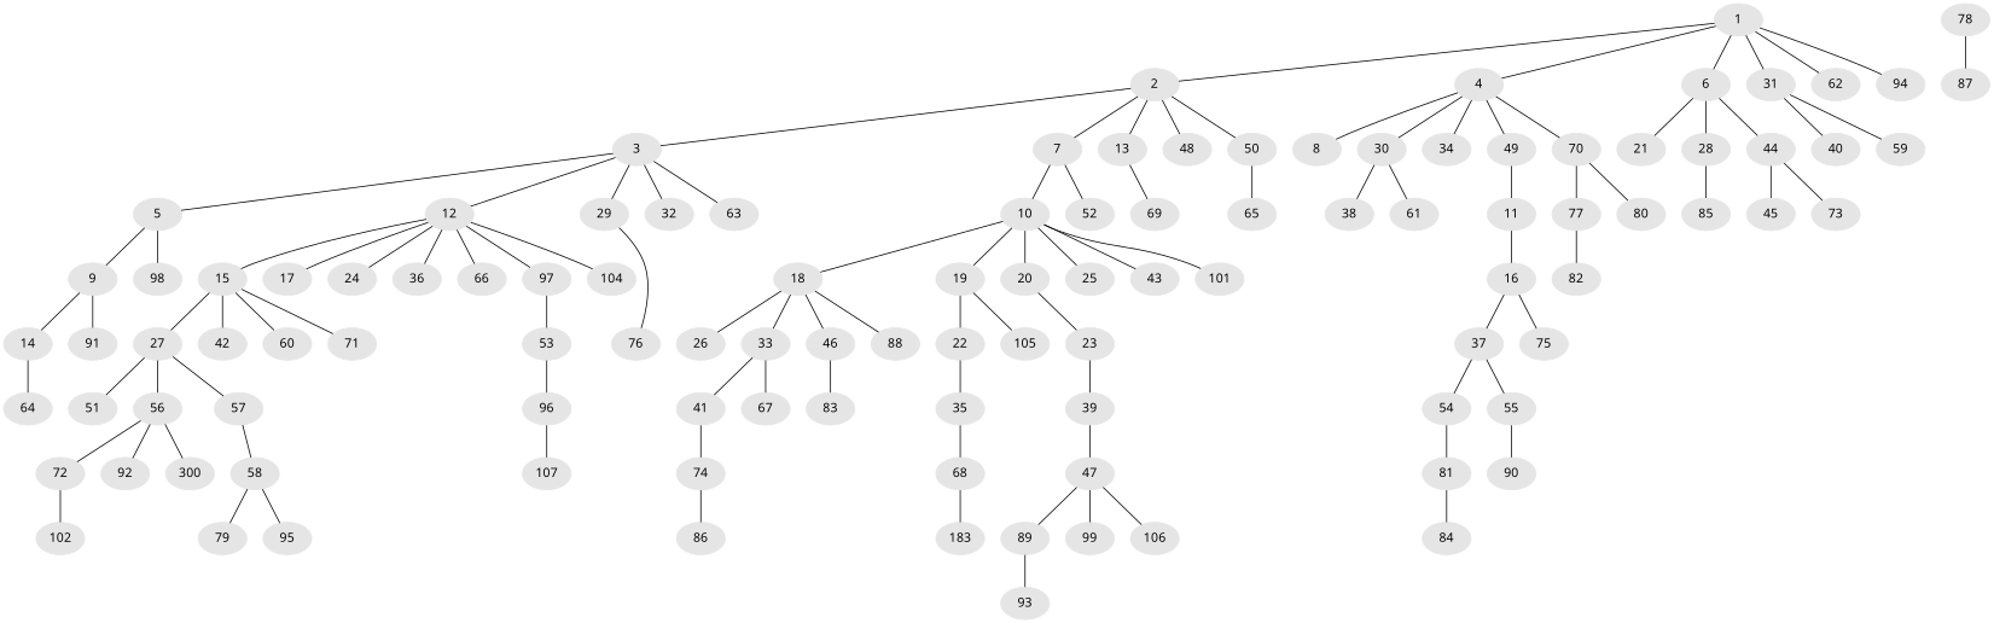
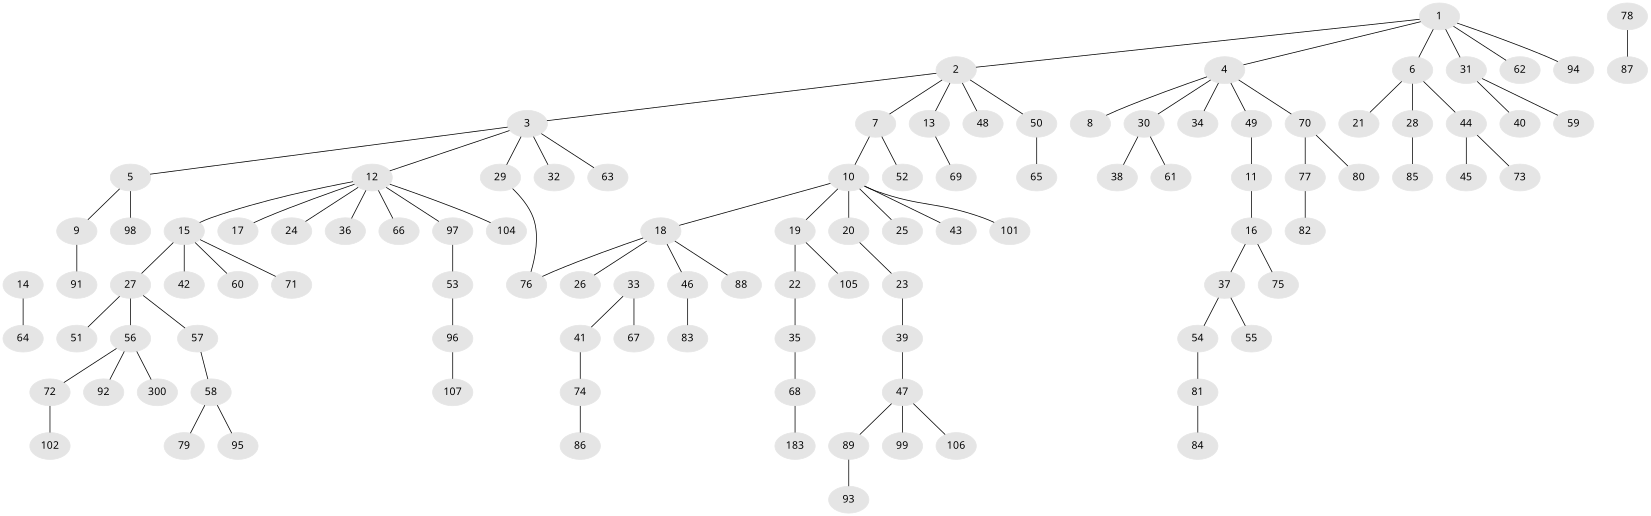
  graph {
    fontname="Noto Sans"
    node [color=gray90 fontname="Noto Sans" style=filled]
    edge [fontname="Noto Sans"]
    1
    2
    4
    6
    31
    62
    94
    3
    7
    13
    48
    50
    8
    30
    34
    49
    70
    21
    28
    44
    40
    59
    5
    12
    29
    32
    63
    10
    52
    69
    65
    9
    98
    15
    17
    24
    36
    66
    97
    104
    76
    11
    16
    38
    61
    77
    80
    14
    91
    85
    45
    73
    18
    19
    20
    25
    43
    101
    64
    26
    33
    46
    88
    22
    105
    23
    37
    75
    27
    42
    60
    71
    53
    51
    56
    57
    78
    87
    54
    55
    41
    67
    83
    35
    39
    68
    47
    96
    72
    92
    n91 [label=300]
    58
    74
    n94 [label=183]
    81
-   90
    89
    99
    106
    86
    93
    107
    84
    102
    79
    95
    82
    1 -- 2
    1 -- 4
    1 -- 6
    1 -- 31
    1 -- 62
    1 -- 94
    2 -- 3
    2 -- 7
    2 -- 13
    2 -- 48
    2 -- 50
    4 -- 8
    4 -- 30
    4 -- 34
    4 -- 49
    4 -- 70
    6 -- 21
    6 -- 28
    6 -- 44
    31 -- 40
    31 -- 59
    3 -- 5
    3 -- 12
    3 -- 29
    3 -- 32
    3 -- 63
    7 -- 10
    7 -- 52
    13 -- 69
    50 -- 65
    30 -- 38
    30 -- 61
    49 -- 11
    70 -- 77
    70 -- 80
    28 -- 85
    44 -- 45
    44 -- 73
    5 -- 9
    5 -- 98
    12 -- 15
    12 -- 17
    12 -- 24
    12 -- 36
    12 -- 66
    12 -- 97
    12 -- 104
    29 -- 76
    10 -- 18
    10 -- 19
    10 -- 20
    10 -- 25
    10 -- 43
    10 -- 101
-   9 -- 14
    9 -- 91
    15 -- 27
    15 -- 42
    15 -- 60
    15 -- 71
    97 -- 53
    11 -- 16
    16 -- 37
    16 -- 75
    77 -- 82
    14 -- 64
    18 -- 26
-   18 -- 33
+   18 -- 76
    18 -- 46
    18 -- 88
    19 -- 22
    19 -- 105
    20 -- 23
    33 -- 41
    33 -- 67
    46 -- 83
    22 -- 35
    23 -- 39
    37 -- 54
    37 -- 55
    27 -- 51
    27 -- 56
    27 -- 57
    53 -- 96
    56 -- 72
    56 -- 92
    56 -- n91
    57 -- 58
    78 -- 87
    54 -- 81
-   55 -- 90
    41 -- 74
    35 -- 68
    39 -- 47
    68 -- n94
    47 -- 89
    47 -- 99
    47 -- 106
    96 -- 107
    72 -- 102
    58 -- 79
    58 -- 95
    74 -- 86
    81 -- 84
    89 -- 93
  }
